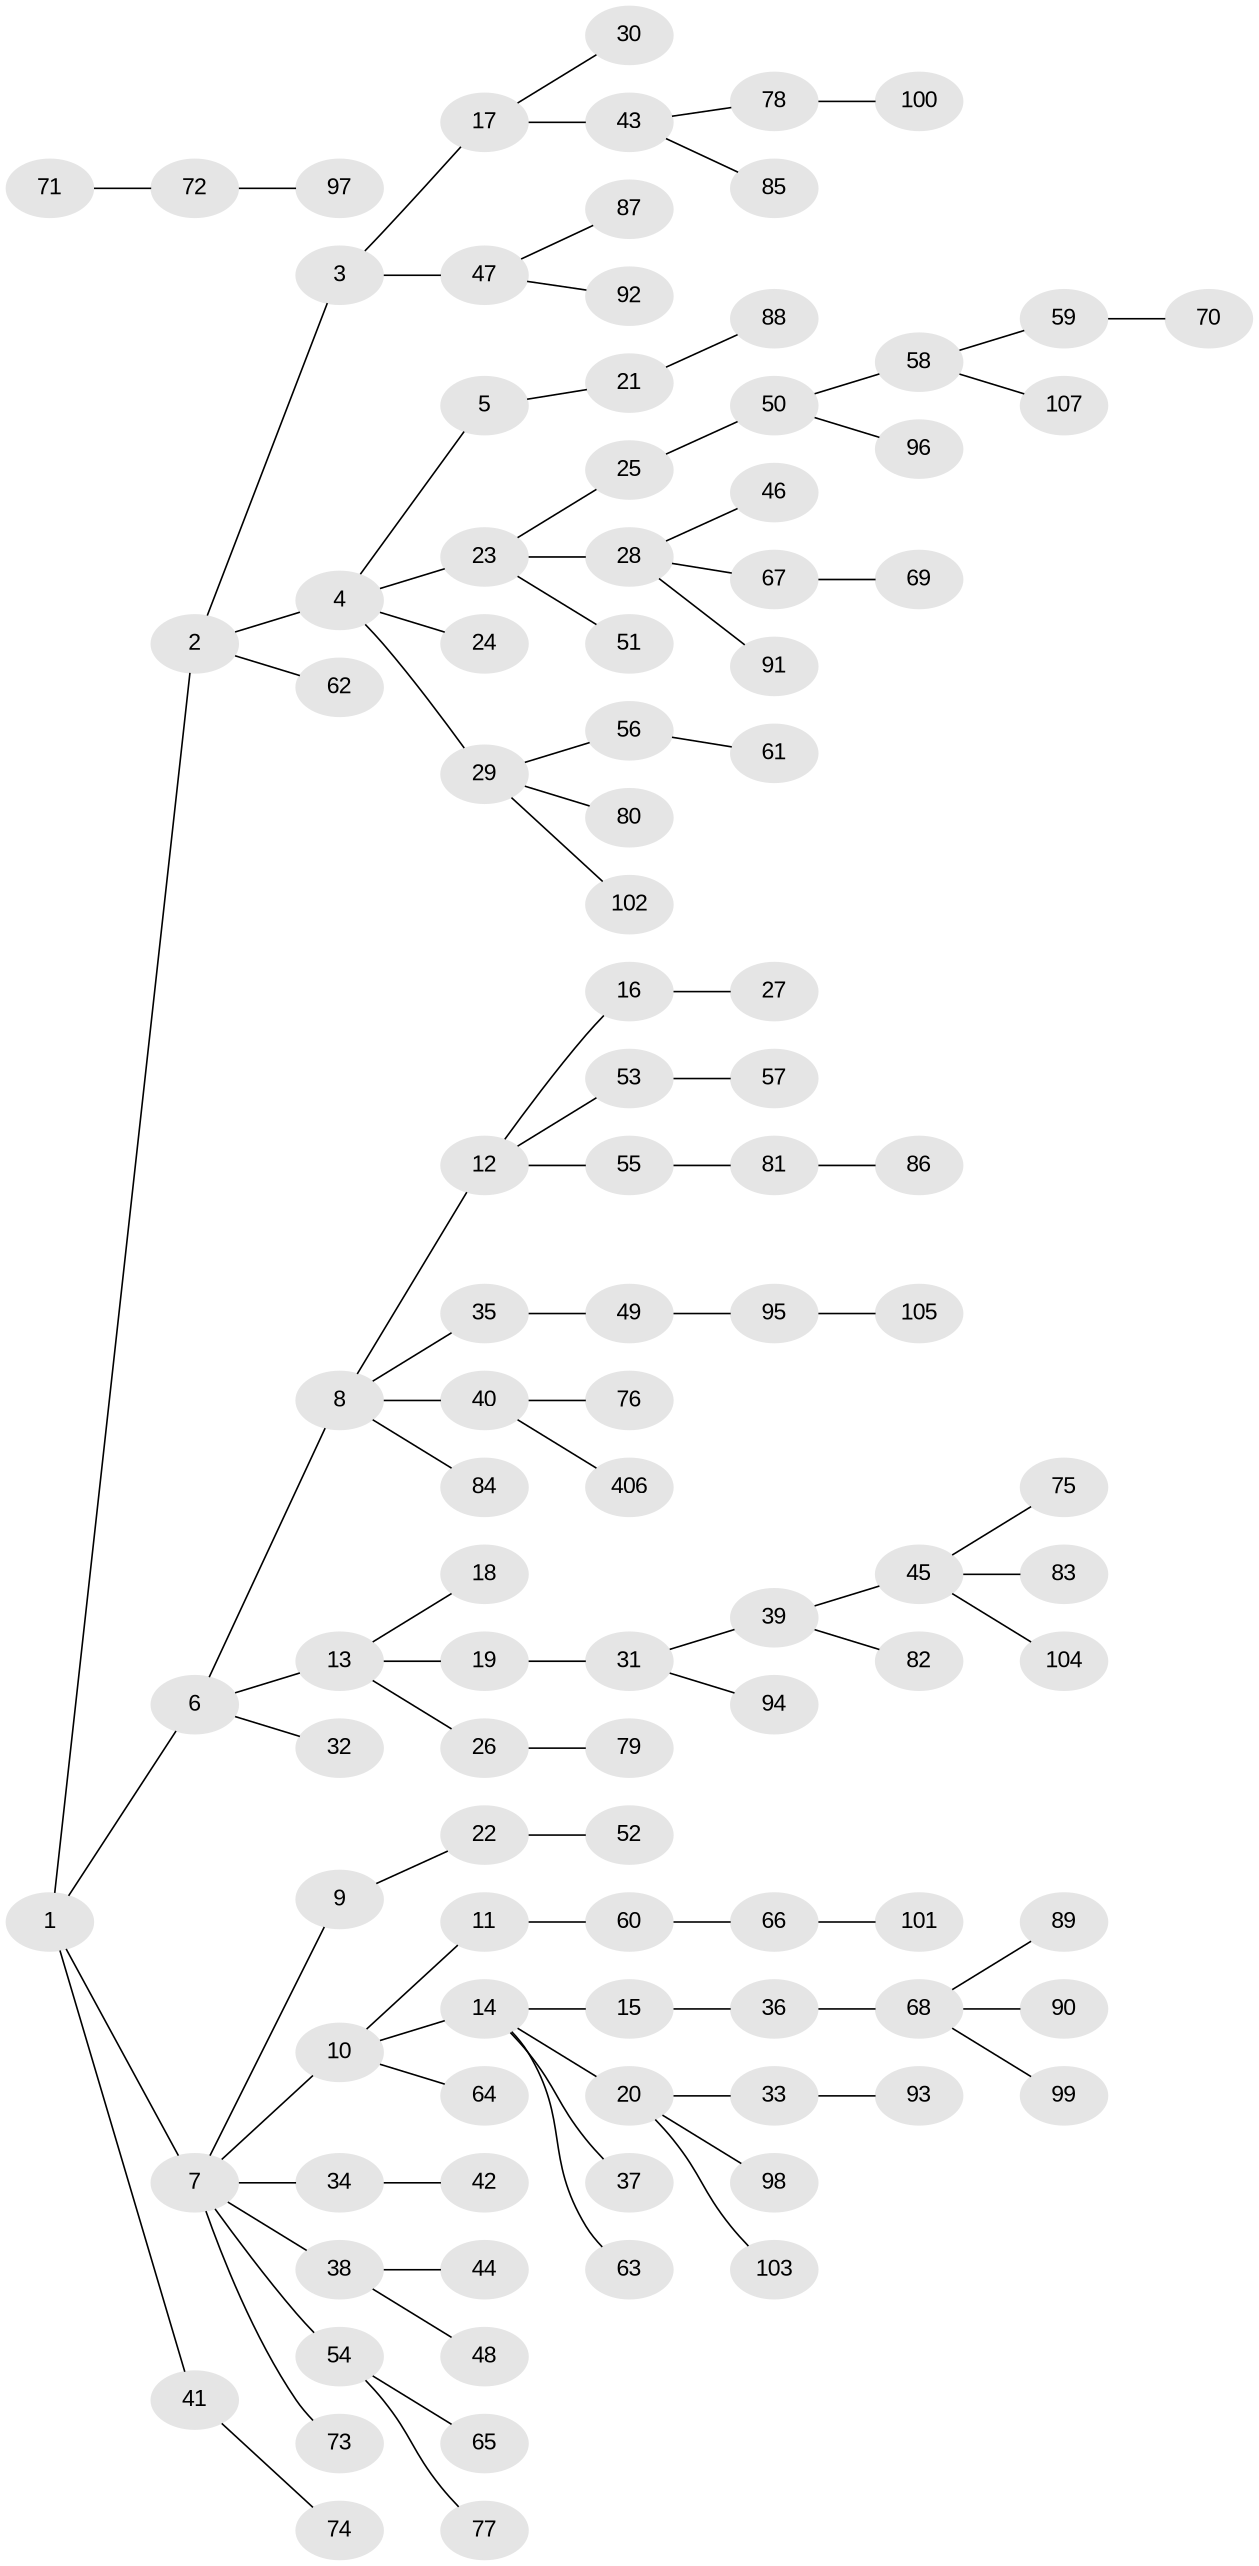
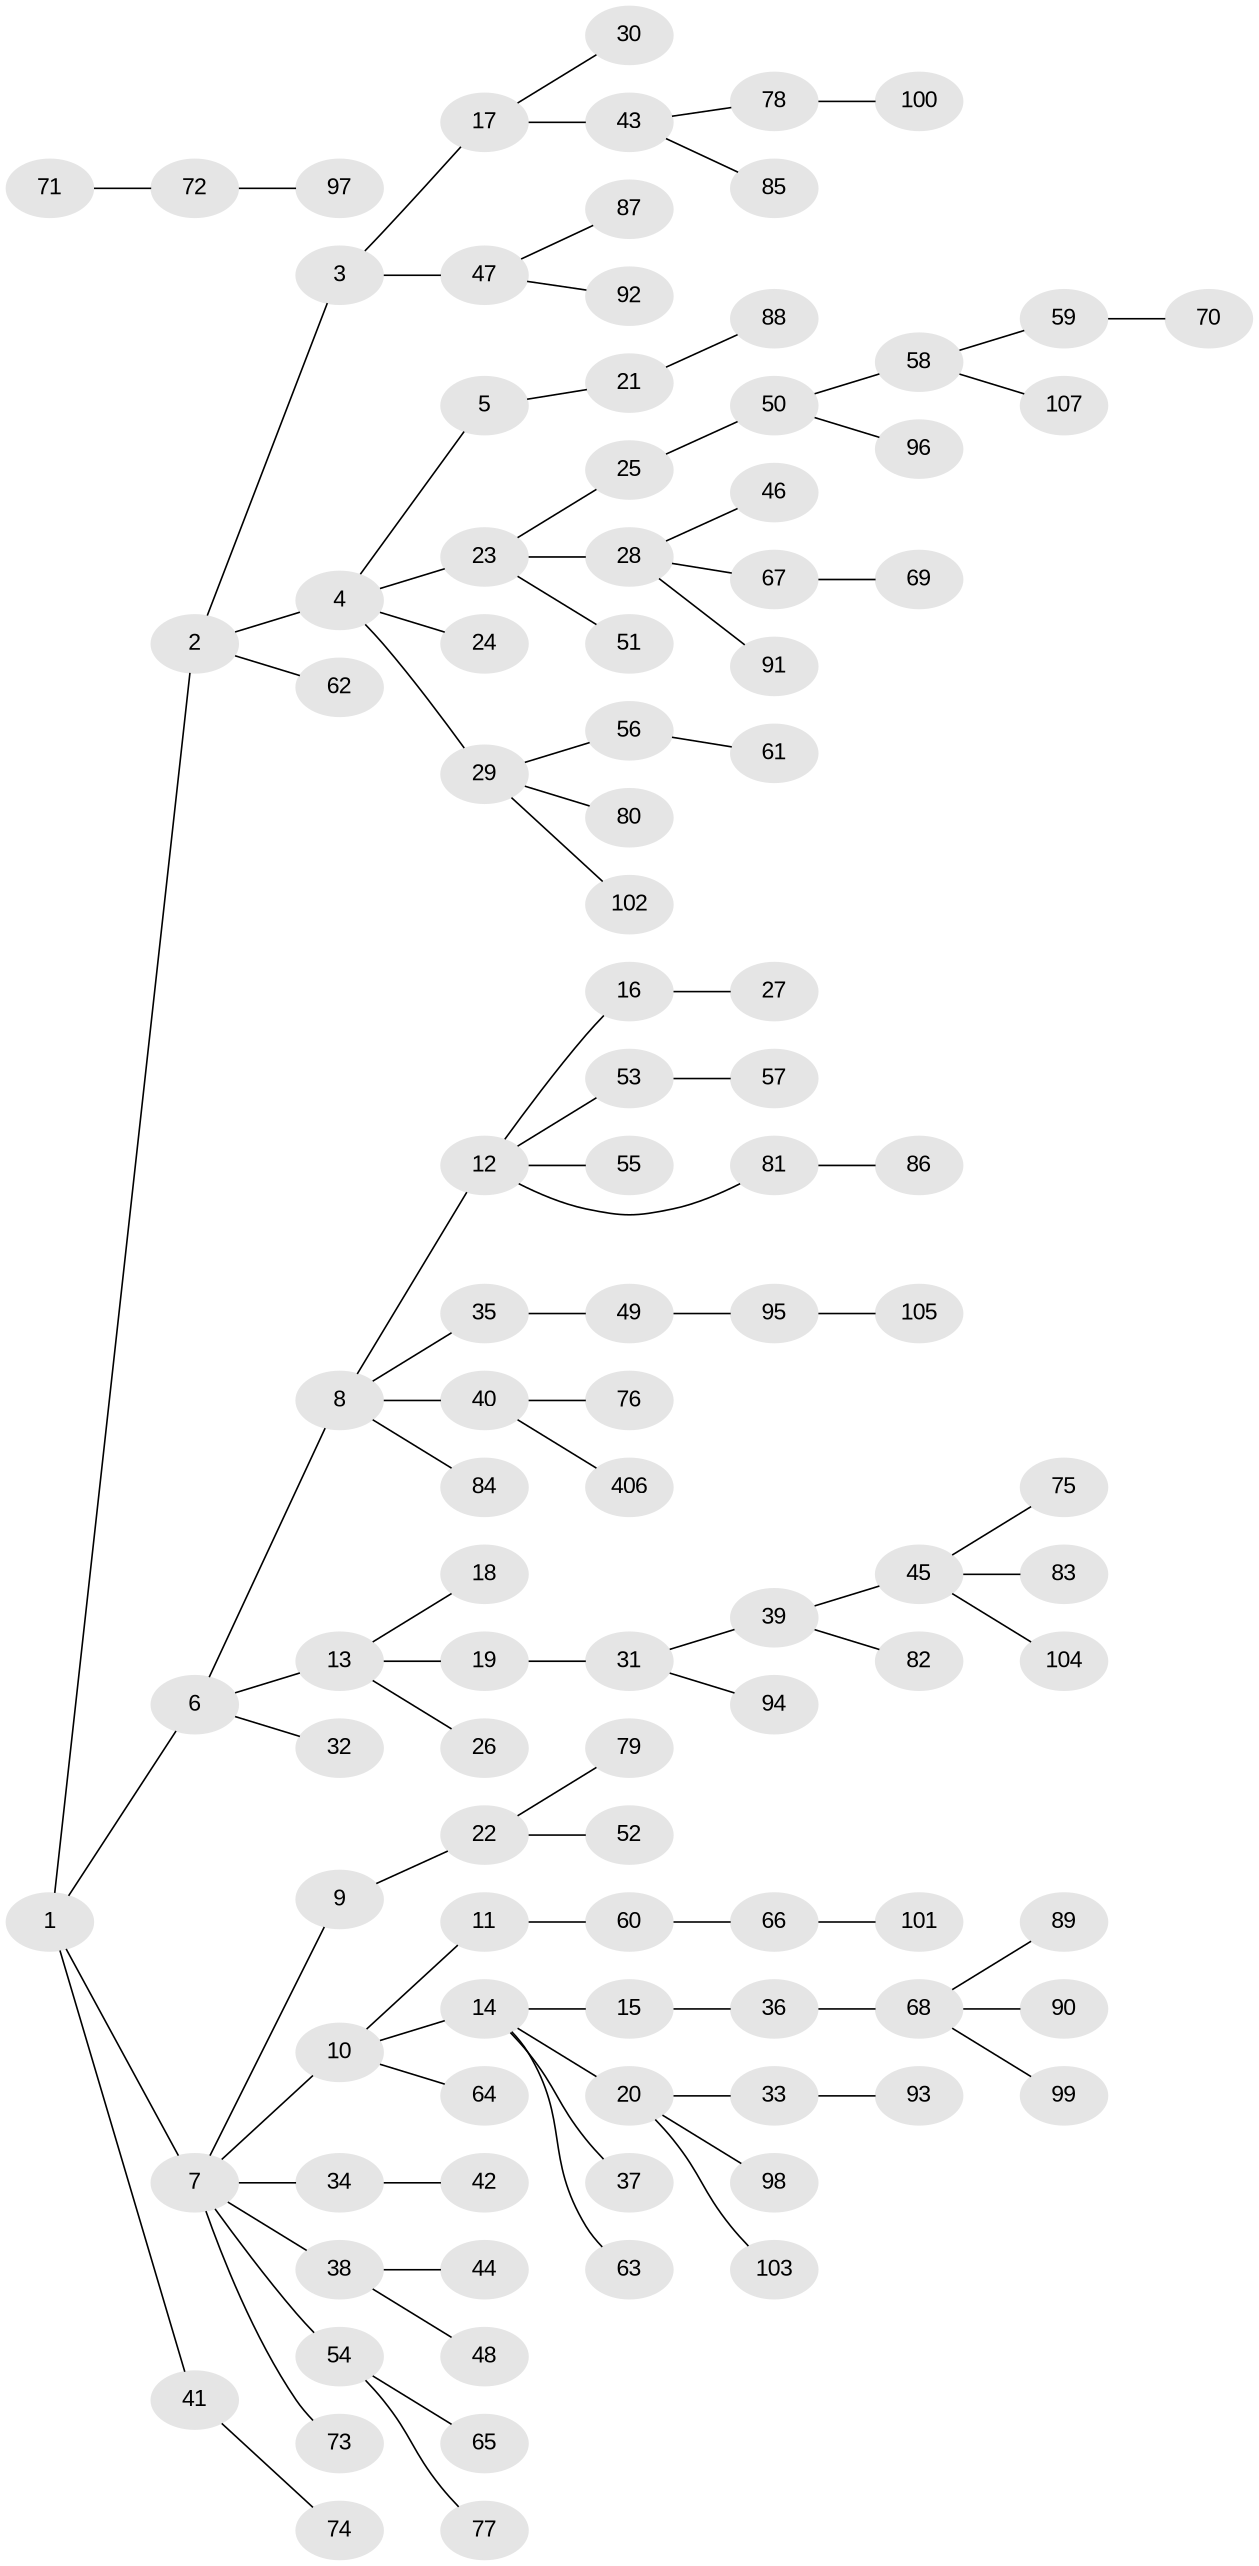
  graph {
    fontname="Liberation Sans"
    rankdir=LR
    node [color=gray90 fontname="Liberation Sans" style=filled]
    edge [fontname="Liberation Sans"]
    1
    2
    6
    7
    41
    3
    4
    62
    8
    13
    32
    9
    10
    34
    38
    54
    73
    74
    17
    47
    5
    23
    24
    29
    30
    43
    87
    92
    21
    25
    28
    51
    56
    80
    102
    88
    12
    35
    40
    84
    18
    19
    26
    22
    11
    14
    64
    42
    44
    48
    65
    77
    16
    53
    55
    81
    49
    76
    n59 [label=406]
    52
    79
    60
    15
    20
    37
    63
    66
    27
    57
    86
    31
    36
    33
    98
    103
    68
    78
    85
    39
    94
    93
    50
    46
    67
    91
    58
    96
    69
    61
    45
    82
    95
    89
    90
    99
    75
    83
    104
    100
    71
    72
    105
    59
    107
    70
    101
    97
    1 -- 2
    1 -- 6
    1 -- 7
    1 -- 41
    2 -- 3
    2 -- 4
    2 -- 62
    6 -- 8
    6 -- 13
    6 -- 32
    7 -- 9
    7 -- 10
    7 -- 34
    7 -- 38
    7 -- 54
    7 -- 73
    41 -- 74
    3 -- 17
    3 -- 47
    4 -- 5
    4 -- 23
    4 -- 24
    4 -- 29
    8 -- 12
    8 -- 35
    8 -- 40
    8 -- 84
    13 -- 18
    13 -- 19
    13 -- 26
    9 -- 22
    10 -- 11
    10 -- 14
    10 -- 64
    34 -- 42
    38 -- 44
    38 -- 48
    54 -- 65
    54 -- 77
    17 -- 30
    17 -- 43
    47 -- 87
    47 -- 92
    5 -- 21
    23 -- 25
    23 -- 28
    23 -- 51
    29 -- 56
    29 -- 80
    29 -- 102
    43 -- 78
    43 -- 85
    21 -- 88
    25 -- 50
    28 -- 46
    28 -- 67
    28 -- 91
    56 -- 61
    12 -- 16
    12 -- 53
    12 -- 55
-   55 -- 81
+   12 -- 81
    35 -- 49
    40 -- 76
    40 -- n59
    19 -- 31
    22 -- 52
-   26 -- 79
+   22 -- 79
    11 -- 60
    14 -- 15
    14 -- 20
    14 -- 37
    14 -- 63
    16 -- 27
    53 -- 57
    81 -- 86
    49 -- 95
    60 -- 66
    15 -- 36
    20 -- 33
    20 -- 98
    20 -- 103
    66 -- 101
    31 -- 39
    31 -- 94
    36 -- 68
    33 -- 93
    68 -- 89
    68 -- 90
    68 -- 99
    78 -- 100
    39 -- 45
    39 -- 82
    50 -- 58
    50 -- 96
    67 -- 69
    58 -- 59
    58 -- 107
    45 -- 75
    45 -- 83
    45 -- 104
    95 -- 105
    71 -- 72
    72 -- 97
    59 -- 70
  }
